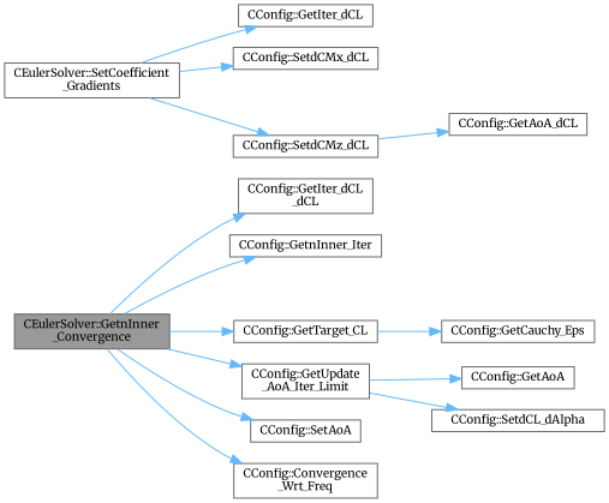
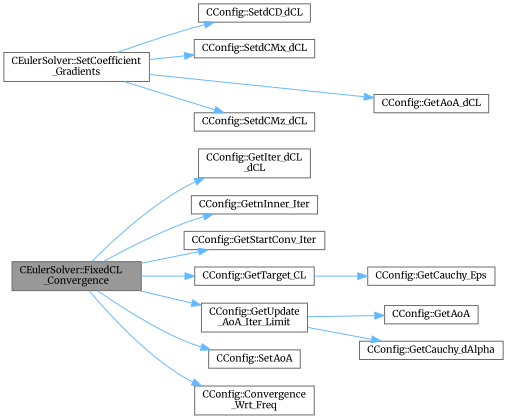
  digraph {
    fontname=Merriweather
    rankdir=LR
    node [color=grey40 fillcolor=white fontname=Merriweather fontsize=10 shape=box style=filled]
    edge [color=steelblue1 fontname=Merriweather fontsize=10 labelfontname=Helvetica labelfontsize=10 style=solid]
-   n1 [color=gray40 fillcolor=grey60 fontcolor=black height=0.2 label="CEulerSolver::GetnInner\l_Convergence" width=0.4]
+   n1 [color=gray40 fillcolor=grey60 fontcolor=black height=0.2 label="CEulerSolver::FixedCL\l_Convergence" width=0.4]
    n2 [height=0.2 label="CConfig::GetIter_dCL\l_dCL" width=0.4]
    n3 [height=0.2 label="CConfig::GetnInner_Iter" width=0.4]
+   n4 [height=0.2 label="CConfig::GetStartConv_Iter" width=0.4]
    n5 [height=0.2 label="CConfig::GetTarget_CL" width=0.4]
    n6 [height=0.2 label="CConfig::GetUpdate\l_AoA_Iter_Limit" width=0.4]
    n7 [height=0.2 label="CConfig::SetAoA" width=0.4]
    n8 [height=0.2 label="CConfig::Convergence\l_Wrt_Freq" width=0.4]
    n9 [height=0.2 label="CConfig::GetCauchy_Eps" width=0.4]
    n10 [height=0.2 label="CConfig::GetAoA" width=0.4]
-   n11 [height=0.2 label="CConfig::SetdCL_dAlpha" width=0.4]
+   n11 [height=0.2 label="CConfig::GetCauchy_dAlpha" width=0.4]
    n12 [height=0.2 label="CEulerSolver::SetCoefficient\l_Gradients" width=0.4]
-   n13 [height=0.2 label="CConfig::GetIter_dCL" width=0.4]
+   n13 [height=0.2 label="CConfig::SetdCD_dCL" width=0.4]
    n14 [height=0.2 label="CConfig::SetdCMx_dCL" width=0.4]
    n15 [height=0.2 label="CConfig::GetAoA_dCL" width=0.4]
    n16 [height=0.2 label="CConfig::SetdCMz_dCL" width=0.4]
    n1 -> n2
    n1 -> n3
+   n1 -> n4
    n1 -> n5
    n1 -> n6
    n1 -> n7
    n1 -> n8
    n5 -> n9
    n6 -> n10
    n6 -> n11
    n12 -> n13
    n12 -> n14
-   n16 -> n15
+   n12 -> n15
    n12 -> n16
  }
